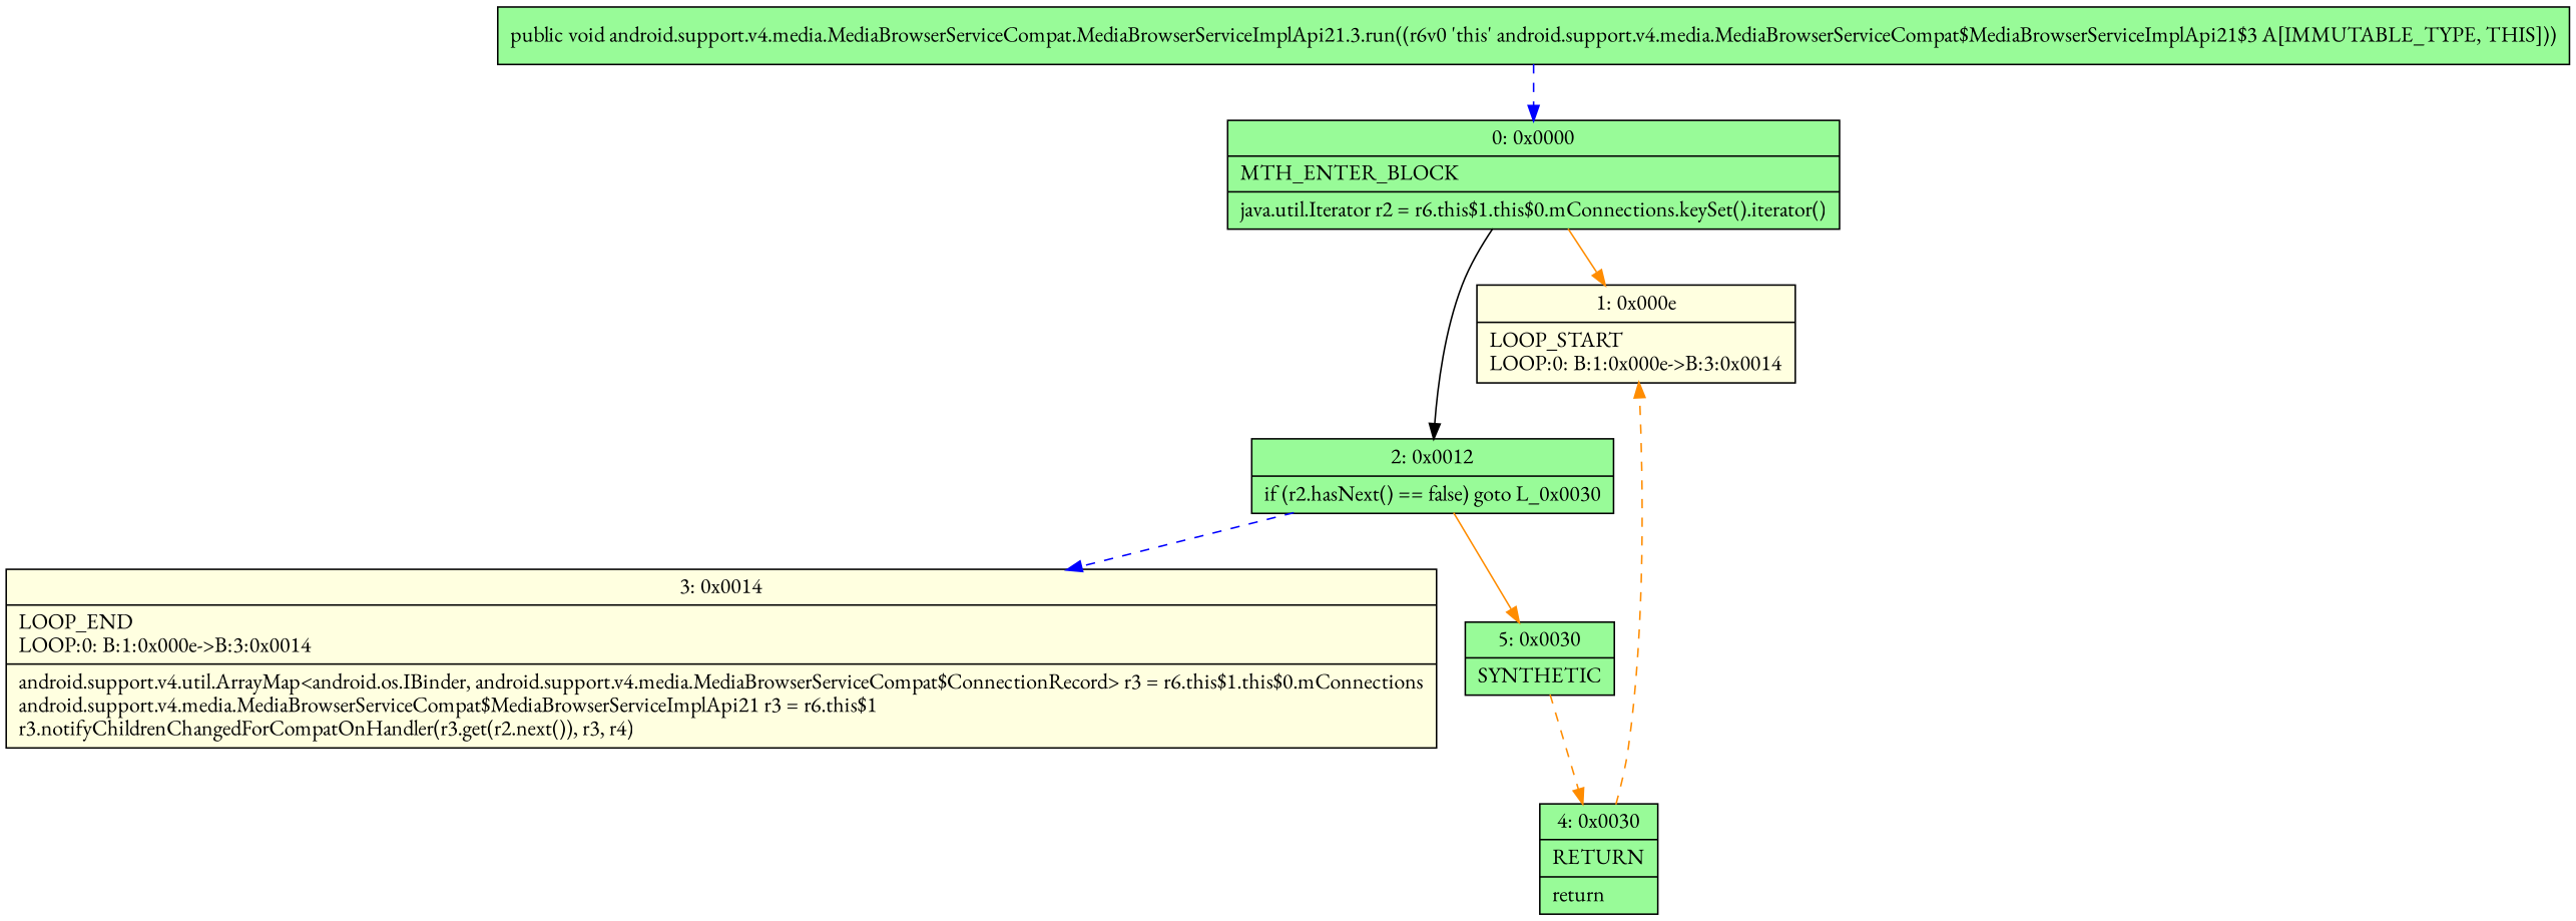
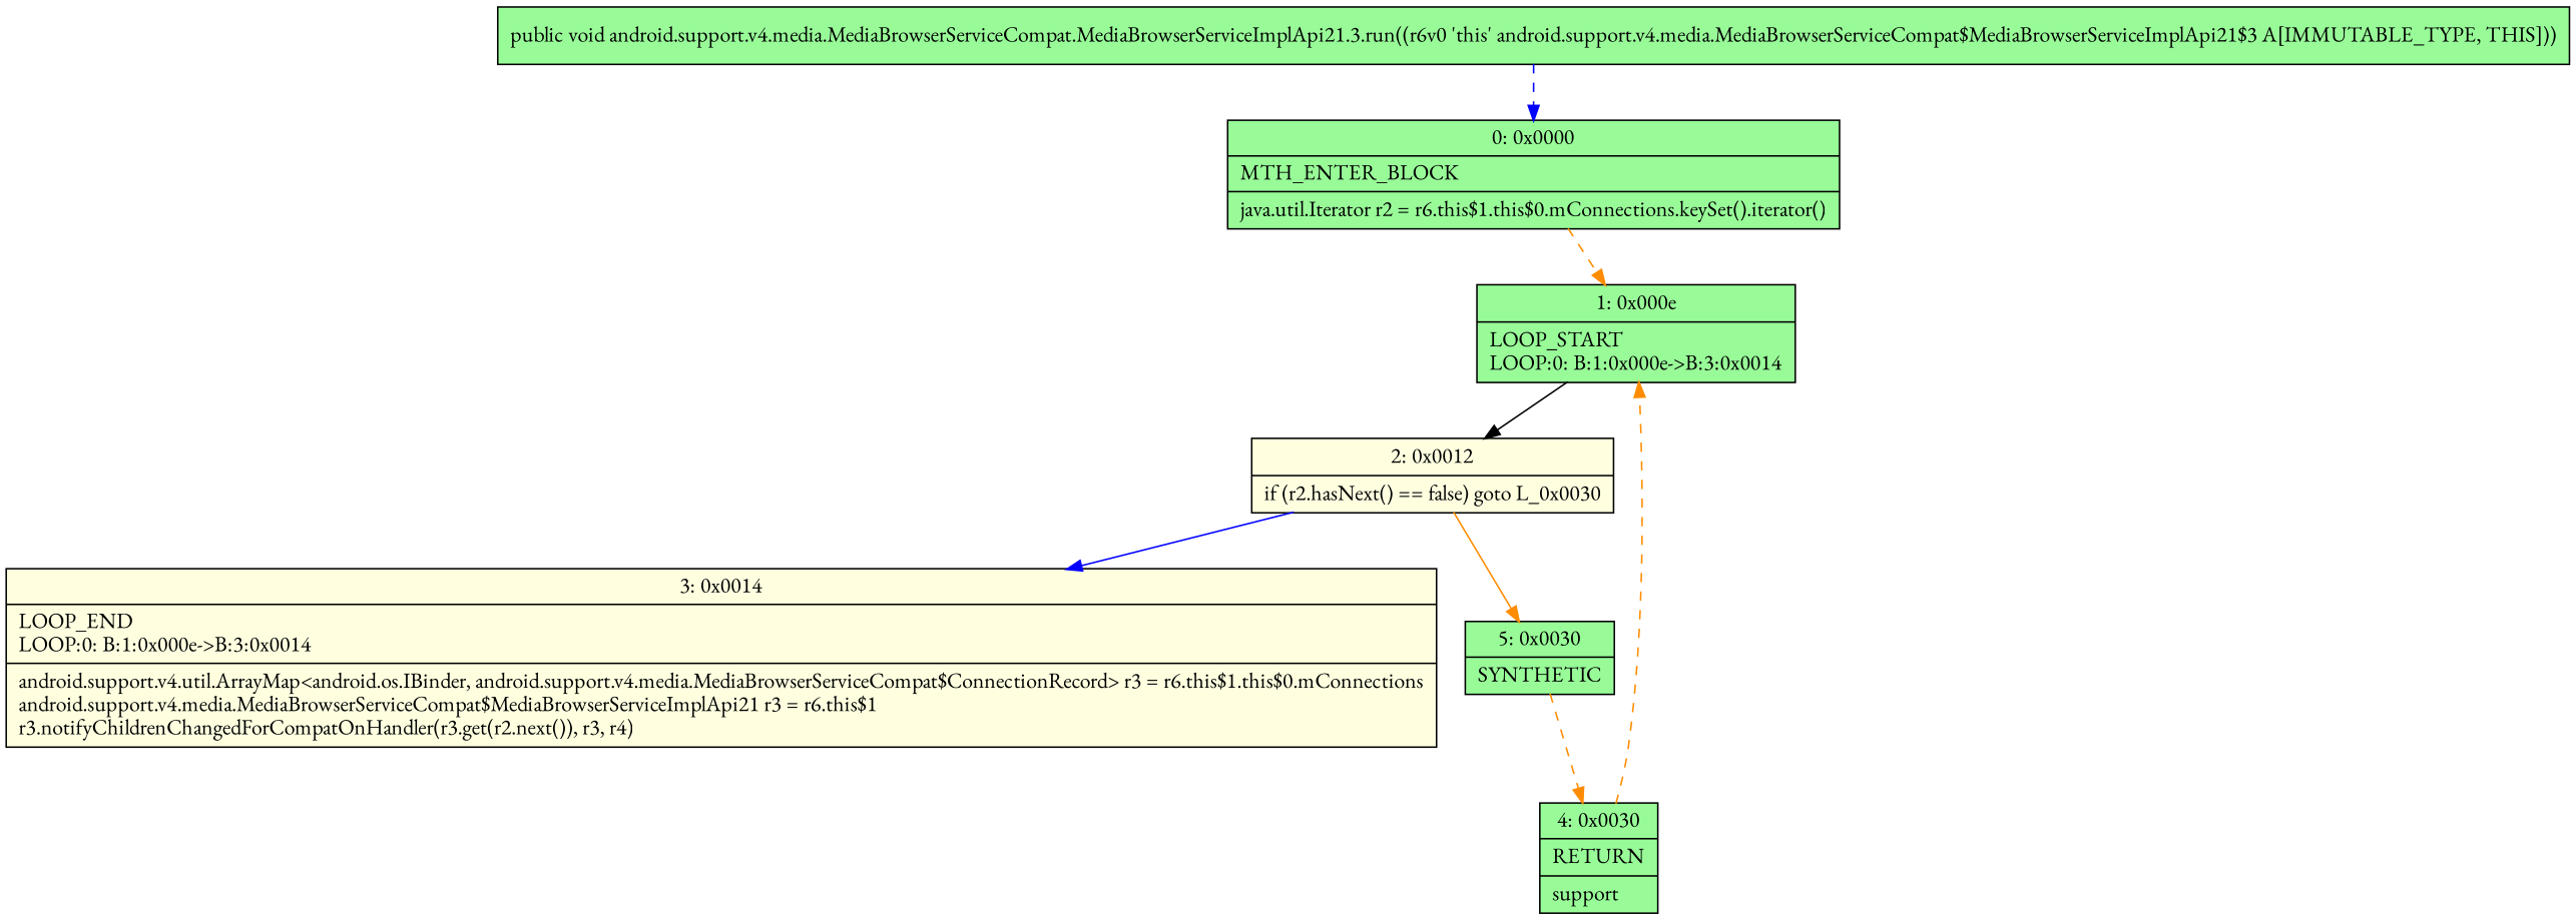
  digraph {
    fontname="EB Garamond"
    node [fillcolor=palegreen fontname="EB Garamond" shape=record style=filled]
    edge [color=darkorange fontname="EB Garamond" style=solid]
    n1 [label="{0\:\ 0x0000|MTH_ENTER_BLOCK\l|java.util.Iterator r2 = r6.this$1.this$0.mConnections.keySet().iterator()\l}"]
-   n2 [fillcolor=lightyellow label="{1\:\ 0x000e|LOOP_START\lLOOP:0: B:1:0x000e\-\>B:3:0x0014\l}"]
-   n3 [label="{2\:\ 0x0012|if (r2.hasNext() == false) goto L_0x0030\l}"]
+   n2 [label="{1\:\ 0x000e|LOOP_START\lLOOP:0: B:1:0x000e\-\>B:3:0x0014\l}"]
+   n3 [fillcolor=lightyellow label="{2\:\ 0x0012|if (r2.hasNext() == false) goto L_0x0030\l}"]
    n4 [fillcolor=lightyellow label="{3\:\ 0x0014|LOOP_END\lLOOP:0: B:1:0x000e\-\>B:3:0x0014\l|android.support.v4.util.ArrayMap\<android.os.IBinder, android.support.v4.media.MediaBrowserServiceCompat$ConnectionRecord\> r3 = r6.this$1.this$0.mConnections\landroid.support.v4.media.MediaBrowserServiceCompat$MediaBrowserServiceImplApi21 r3 = r6.this$1\lr3.notifyChildrenChangedForCompatOnHandler(r3.get(r2.next()), r3, r4)\l}"]
    n5 [label="{5\:\ 0x0030|SYNTHETIC\l}"]
-   n6 [label="{4\:\ 0x0030|RETURN\l|return\l}"]
+   n6 [label="{4\:\ 0x0030|RETURN\l|support\l}"]
    n7 [label="{public void android.support.v4.media.MediaBrowserServiceCompat.MediaBrowserServiceImplApi21.3.run((r6v0 'this' android.support.v4.media.MediaBrowserServiceCompat$MediaBrowserServiceImplApi21$3 A[IMMUTABLE_TYPE, THIS])) }"]
-   n1 -> n2
-   n1 -> n3 [color=black]
-   n3 -> n4 [color=blue style=dashed]
+   n1 -> n2 [style=dashed]
+   n2 -> n3 [color=black]
+   n3 -> n4 [color=blue]
    n3 -> n5
    n5 -> n6 [style=dashed]
    n6 -> n2 [style=dashed]
    n7 -> n1 [color=blue style=dashed]
  }
